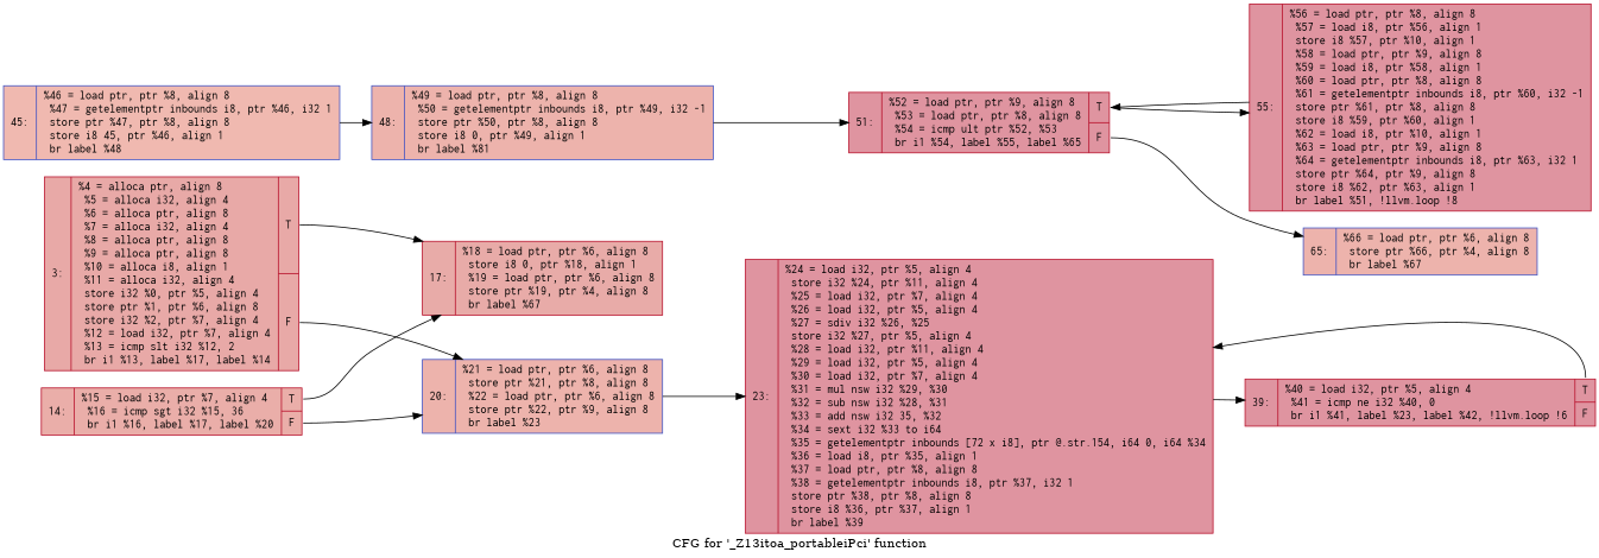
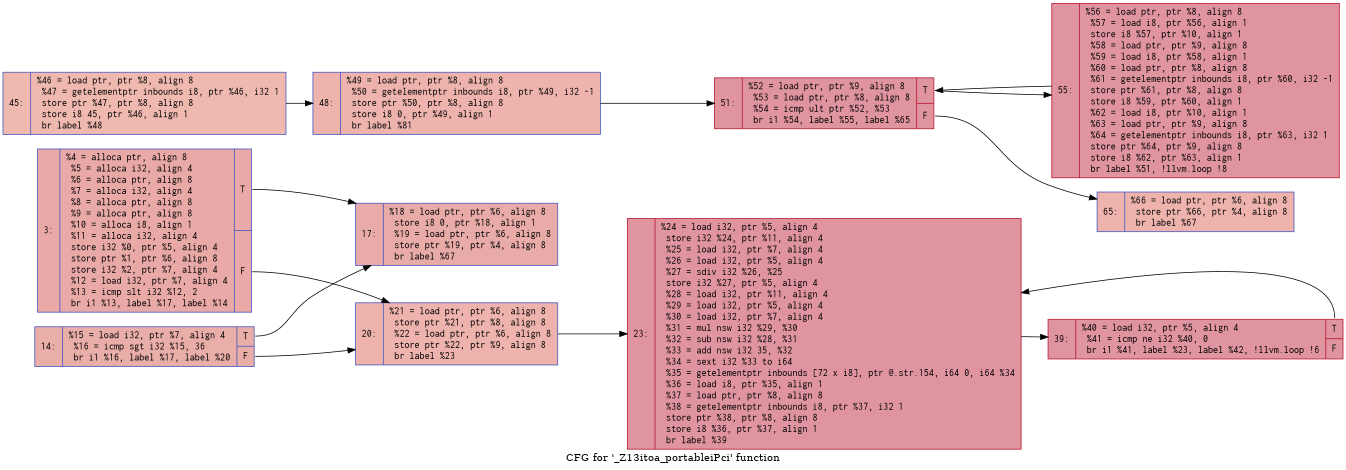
  digraph {
    label="CFG for '_Z13itoa_portableiPci' function"
    rankdir=LR
    node [color="#3d50c3ff" fillcolor="#b70d2870" fontname=Courier shape=record style=filled]
-   n1 [color="#b70d28ff" fillcolor="#ca3b3770" label="{3:\l|  %4 = alloca ptr, align 8\l  %5 = alloca i32, align 4\l  %6 = alloca ptr, align 8\l  %7 = alloca i32, align 4\l  %8 = alloca ptr, align 8\l  %9 = alloca ptr, align 8\l  %10 = alloca i8, align 1\l  %11 = alloca i32, align 4\l  store i32 %0, ptr %5, align 4\l  store ptr %1, ptr %6, align 8\l  store i32 %2, ptr %7, align 4\l  %12 = load i32, ptr %7, align 4\l  %13 = icmp slt i32 %12, 2\l  br i1 %13, label %17, label %14\l|{<s0>T|<s1>F}}"]
-   n2 [color="#b70d28ff" fillcolor="#cc403a70" label="{17:\l|  %18 = load ptr, ptr %6, align 8\l  store i8 0, ptr %18, align 1\l  %19 = load ptr, ptr %6, align 8\l  store ptr %19, ptr %4, align 8\l  br label %67\l}"]
+   n1 [fillcolor="#ca3b3770" label="{3:\l|  %4 = alloca ptr, align 8\l  %5 = alloca i32, align 4\l  %6 = alloca ptr, align 8\l  %7 = alloca i32, align 4\l  %8 = alloca ptr, align 8\l  %9 = alloca ptr, align 8\l  %10 = alloca i8, align 1\l  %11 = alloca i32, align 4\l  store i32 %0, ptr %5, align 4\l  store ptr %1, ptr %6, align 8\l  store i32 %2, ptr %7, align 4\l  %12 = load i32, ptr %7, align 4\l  %13 = icmp slt i32 %12, 2\l  br i1 %13, label %17, label %14\l|{<s0>T|<s1>F}}"]
+   n2 [fillcolor="#cc403a70" label="{17:\l|  %18 = load ptr, ptr %6, align 8\l  store i8 0, ptr %18, align 1\l  %19 = load ptr, ptr %6, align 8\l  store ptr %19, ptr %4, align 8\l  br label %67\l}"]
    n3 [fillcolor="#d6524470" label="{20:\l|  %21 = load ptr, ptr %6, align 8\l  store ptr %21, ptr %8, align 8\l  %22 = load ptr, ptr %6, align 8\l  store ptr %22, ptr %9, align 8\l  br label %23\l}"]
-   n4 [color="#b70d28ff" fillcolor="#d0473d70" label="{14:\l|  %15 = load i32, ptr %7, align 4\l  %16 = icmp sgt i32 %15, 36\l  br i1 %16, label %17, label %20\l|{<s0>T|<s1>F}}"]
+   n4 [fillcolor="#d0473d70" label="{14:\l|  %15 = load i32, ptr %7, align 4\l  %16 = icmp sgt i32 %15, 36\l  br i1 %16, label %17, label %20\l|{<s0>T|<s1>F}}"]
    n5 [color="#b70d28ff" label="{23:\l|  %24 = load i32, ptr %5, align 4\l  store i32 %24, ptr %11, align 4\l  %25 = load i32, ptr %7, align 4\l  %26 = load i32, ptr %5, align 4\l  %27 = sdiv i32 %26, %25\l  store i32 %27, ptr %5, align 4\l  %28 = load i32, ptr %11, align 4\l  %29 = load i32, ptr %5, align 4\l  %30 = load i32, ptr %7, align 4\l  %31 = mul nsw i32 %29, %30\l  %32 = sub nsw i32 %28, %31\l  %33 = add nsw i32 35, %32\l  %34 = sext i32 %33 to i64\l  %35 = getelementptr inbounds [72 x i8], ptr @.str.154, i64 0, i64 %34\l  %36 = load i8, ptr %35, align 1\l  %37 = load ptr, ptr %8, align 8\l  %38 = getelementptr inbounds i8, ptr %37, i32 1\l  store ptr %38, ptr %8, align 8\l  store i8 %36, ptr %37, align 1\l  br label %39\l}"]
    n6 [color="#b70d28ff" label="{39:\l|  %40 = load i32, ptr %5, align 4\l  %41 = icmp ne i32 %40, 0\l  br i1 %41, label %23, label %42, !llvm.loop !6\l|{<s0>T|<s1>F}}"]
    n7 [fillcolor="#de614d70" label="{45:\l|  %46 = load ptr, ptr %8, align 8\l  %47 = getelementptr inbounds i8, ptr %46, i32 1\l  store ptr %47, ptr %8, align 8\l  store i8 45, ptr %46, align 1\l  br label %48\l}"]
    n8 [fillcolor="#d6524470" label="{48:\l|  %49 = load ptr, ptr %8, align 8\l  %50 = getelementptr inbounds i8, ptr %49, i32 -1\l  store ptr %50, ptr %8, align 8\l  store i8 0, ptr %49, align 1\l  br label %81\l}"]
    n9 [color="#b70d28ff" label="{51:\l|  %52 = load ptr, ptr %9, align 8\l  %53 = load ptr, ptr %8, align 8\l  %54 = icmp ult ptr %52, %53\l  br i1 %54, label %55, label %65\l|{<s0>T|<s1>F}}"]
    n10 [color="#b70d28ff" label="{55:\l|  %56 = load ptr, ptr %8, align 8\l  %57 = load i8, ptr %56, align 1\l  store i8 %57, ptr %10, align 1\l  %58 = load ptr, ptr %9, align 8\l  %59 = load i8, ptr %58, align 1\l  %60 = load ptr, ptr %8, align 8\l  %61 = getelementptr inbounds i8, ptr %60, i32 -1\l  store ptr %61, ptr %8, align 8\l  store i8 %59, ptr %60, align 1\l  %62 = load i8, ptr %10, align 1\l  %63 = load ptr, ptr %9, align 8\l  %64 = getelementptr inbounds i8, ptr %63, i32 1\l  store ptr %64, ptr %9, align 8\l  store i8 %62, ptr %63, align 1\l  br label %51, !llvm.loop !8\l}"]
    n11 [fillcolor="#d6524470" label="{65:\l|  %66 = load ptr, ptr %6, align 8\l  store ptr %66, ptr %4, align 8\l  br label %67\l}"]
    n1 -> n2 [tailport=s0]
    n1 -> n3 [tailport=s1]
    n3 -> n5
    n4 -> n2 [tailport=s0]
    n4 -> n3 [tailport=s1]
    n5 -> n6
    n6 -> n5 [tailport=s0]
    n7 -> n8
    n8 -> n9
    n9 -> n10 [tailport=s0]
    n9 -> n11 [tailport=s1]
    n10 -> n9
  }
